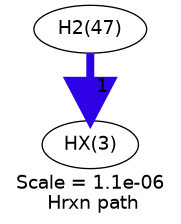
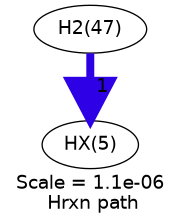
  digraph {
    fontname=Helvetica
    label="Scale = 1.1e-06\l Hrxn path"
    node [fontname=Helvetica]
    n1 [label="H2(47)"]
-   n2 [label="HX(3)"]
+   n2 [label="HX(5)"]
    n1 -> n2 [arrowsize=3 color="0.7, 1.5, 0.9" fontname=Helvetica label=" 1" style="setlinewidth(6)"]
  }
